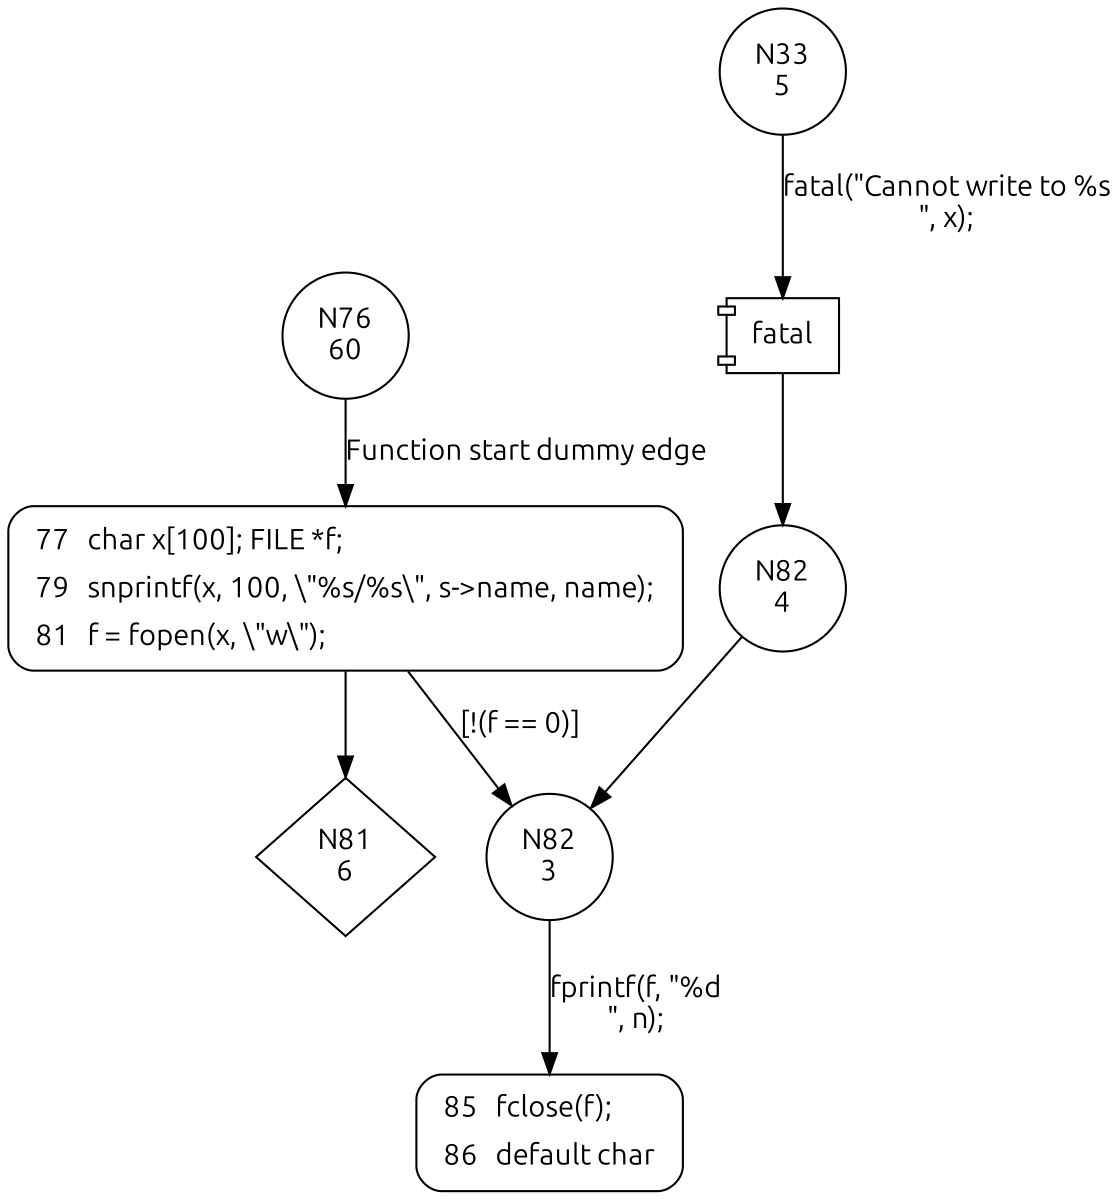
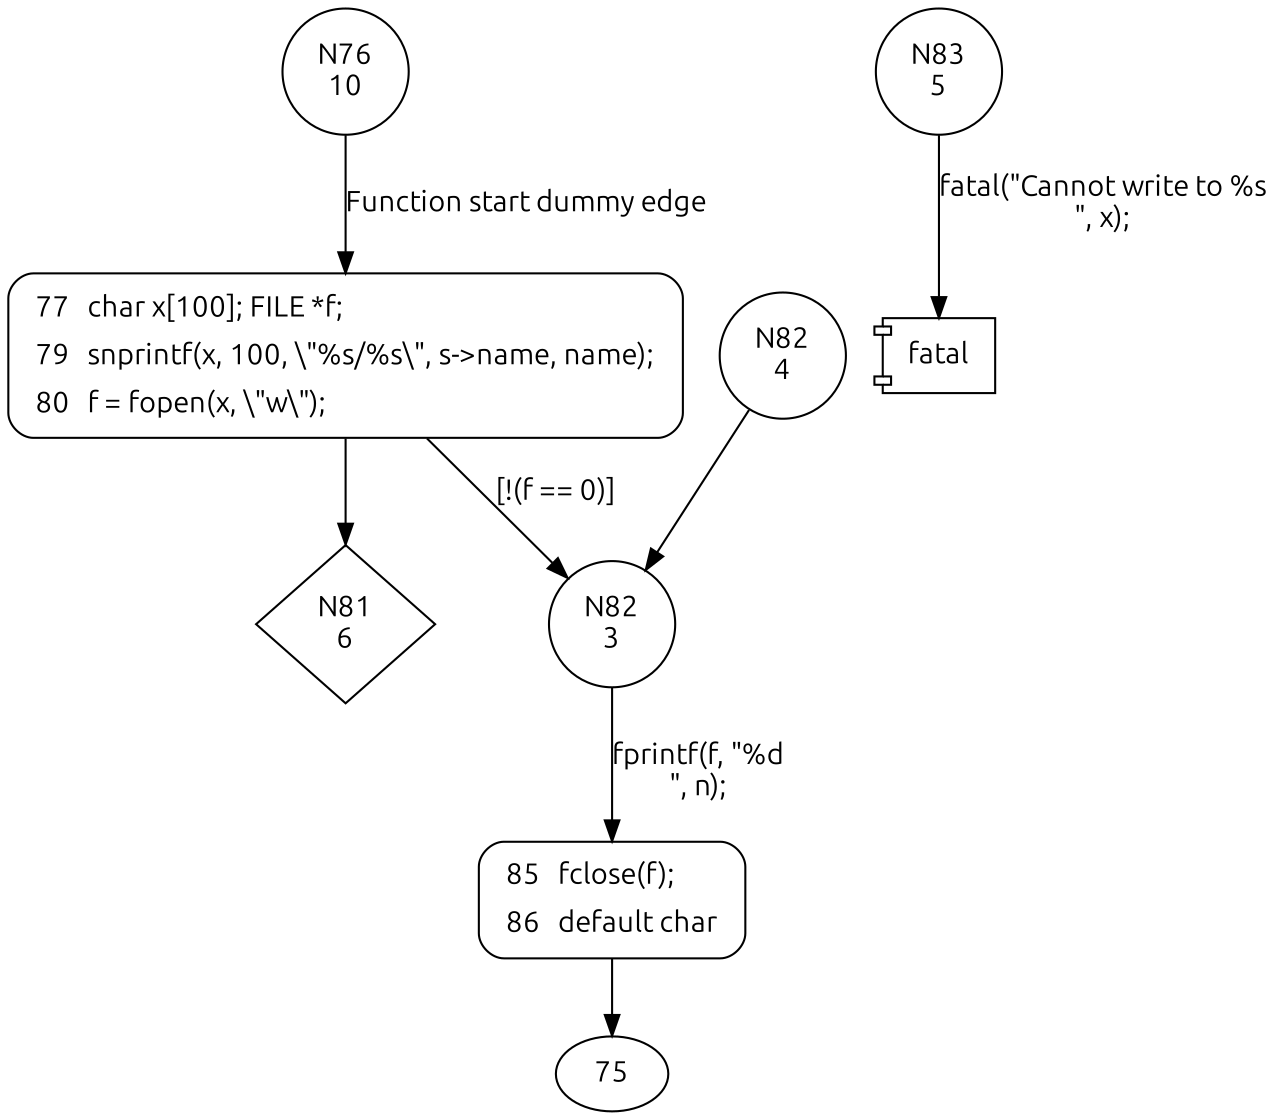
  digraph {
    fontname=Ubuntu
    node [fontname=Ubuntu shape=circle]
    edge [fontname=Ubuntu]
-   n1 [label="N76\n60"]
-   n2 [fillcolor=white label=<<table border="0" cellborder="0" cellpadding="3" bgcolor="white"><tr><td align="right">77</td><td align="left">char x[100]; FILE *f;</td></tr><tr><td align="right">79</td><td align="left">snprintf(x, 100, \"%s/%s\", s-&gt;name, name);</td></tr><tr><td align="right">81</td><td align="left">f = fopen(x, \"w\");</td></tr></table>> penwidth=1 shape=Mrecord style="filled,bold"]
+   n1 [label="N76\n10"]
+   n2 [fillcolor=white label=<<table border="0" cellborder="0" cellpadding="3" bgcolor="white"><tr><td align="right">77</td><td align="left">char x[100]; FILE *f;</td></tr><tr><td align="right">79</td><td align="left">snprintf(x, 100, \"%s/%s\", s-&gt;name, name);</td></tr><tr><td align="right">80</td><td align="left">f = fopen(x, \"w\");</td></tr></table>> penwidth=1 shape=Mrecord style="filled,bold"]
    n3 [label="N81\n6" shape=diamond]
    n4 [label="N82\n3"]
-   n5 [label="N33\n5"]
+   n5 [label="N83\n5"]
    n6 [label=fatal shape=component]
    n7 [fillcolor=white label=<<table border="0" cellborder="0" cellpadding="3" bgcolor="white"><tr><td align="right">85</td><td align="left">fclose(f);</td></tr><tr><td align="right">86</td><td align="left">default char</td></tr></table>> penwidth=1 shape=Mrecord style="filled,bold"]
    n8 [label="N82\n4"]
+   75 [shape=""]
    n1 -> n2 [label="Function start dummy edge"]
    n2 -> n3
    n2 -> n4 [label="[!(f == 0)]"]
    n4 -> n7 [label="fprintf(f, \"%d\n\", n);"]
    n5 -> n6 [label="fatal(\"Cannot write to %s\n\", x);"]
-   n6 -> n8
+   n7 -> 75
    n8 -> n4
  }
